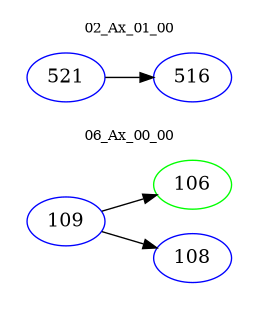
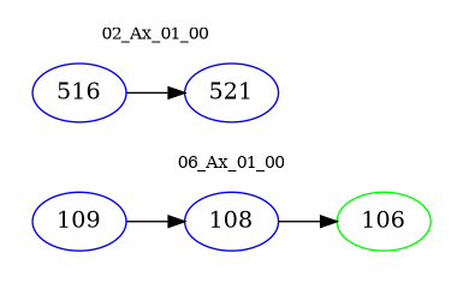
  digraph {
    rankdir=LR
    node [color=blue]
    edge [color=black]
    n1 [label=108]
    n2 [color=green label=106]
    n3 [label=109]
    n4 [label=516]
    n5 [label=521]
    subgraph cluster_1 {
      color=white
      fontsize=10
-     label="06_Ax_00_00"
+     label="06_Ax_01_00"
      n1
      n2
      n3
    }
    subgraph cluster_2 {
      color=white
      fontsize=10
      label="02_Ax_01_00"
      n4
      n5
    }
-   n3 -> n2
+   n1 -> n2
    n3 -> n1
-   n5 -> n4
+   n4 -> n5
  }
